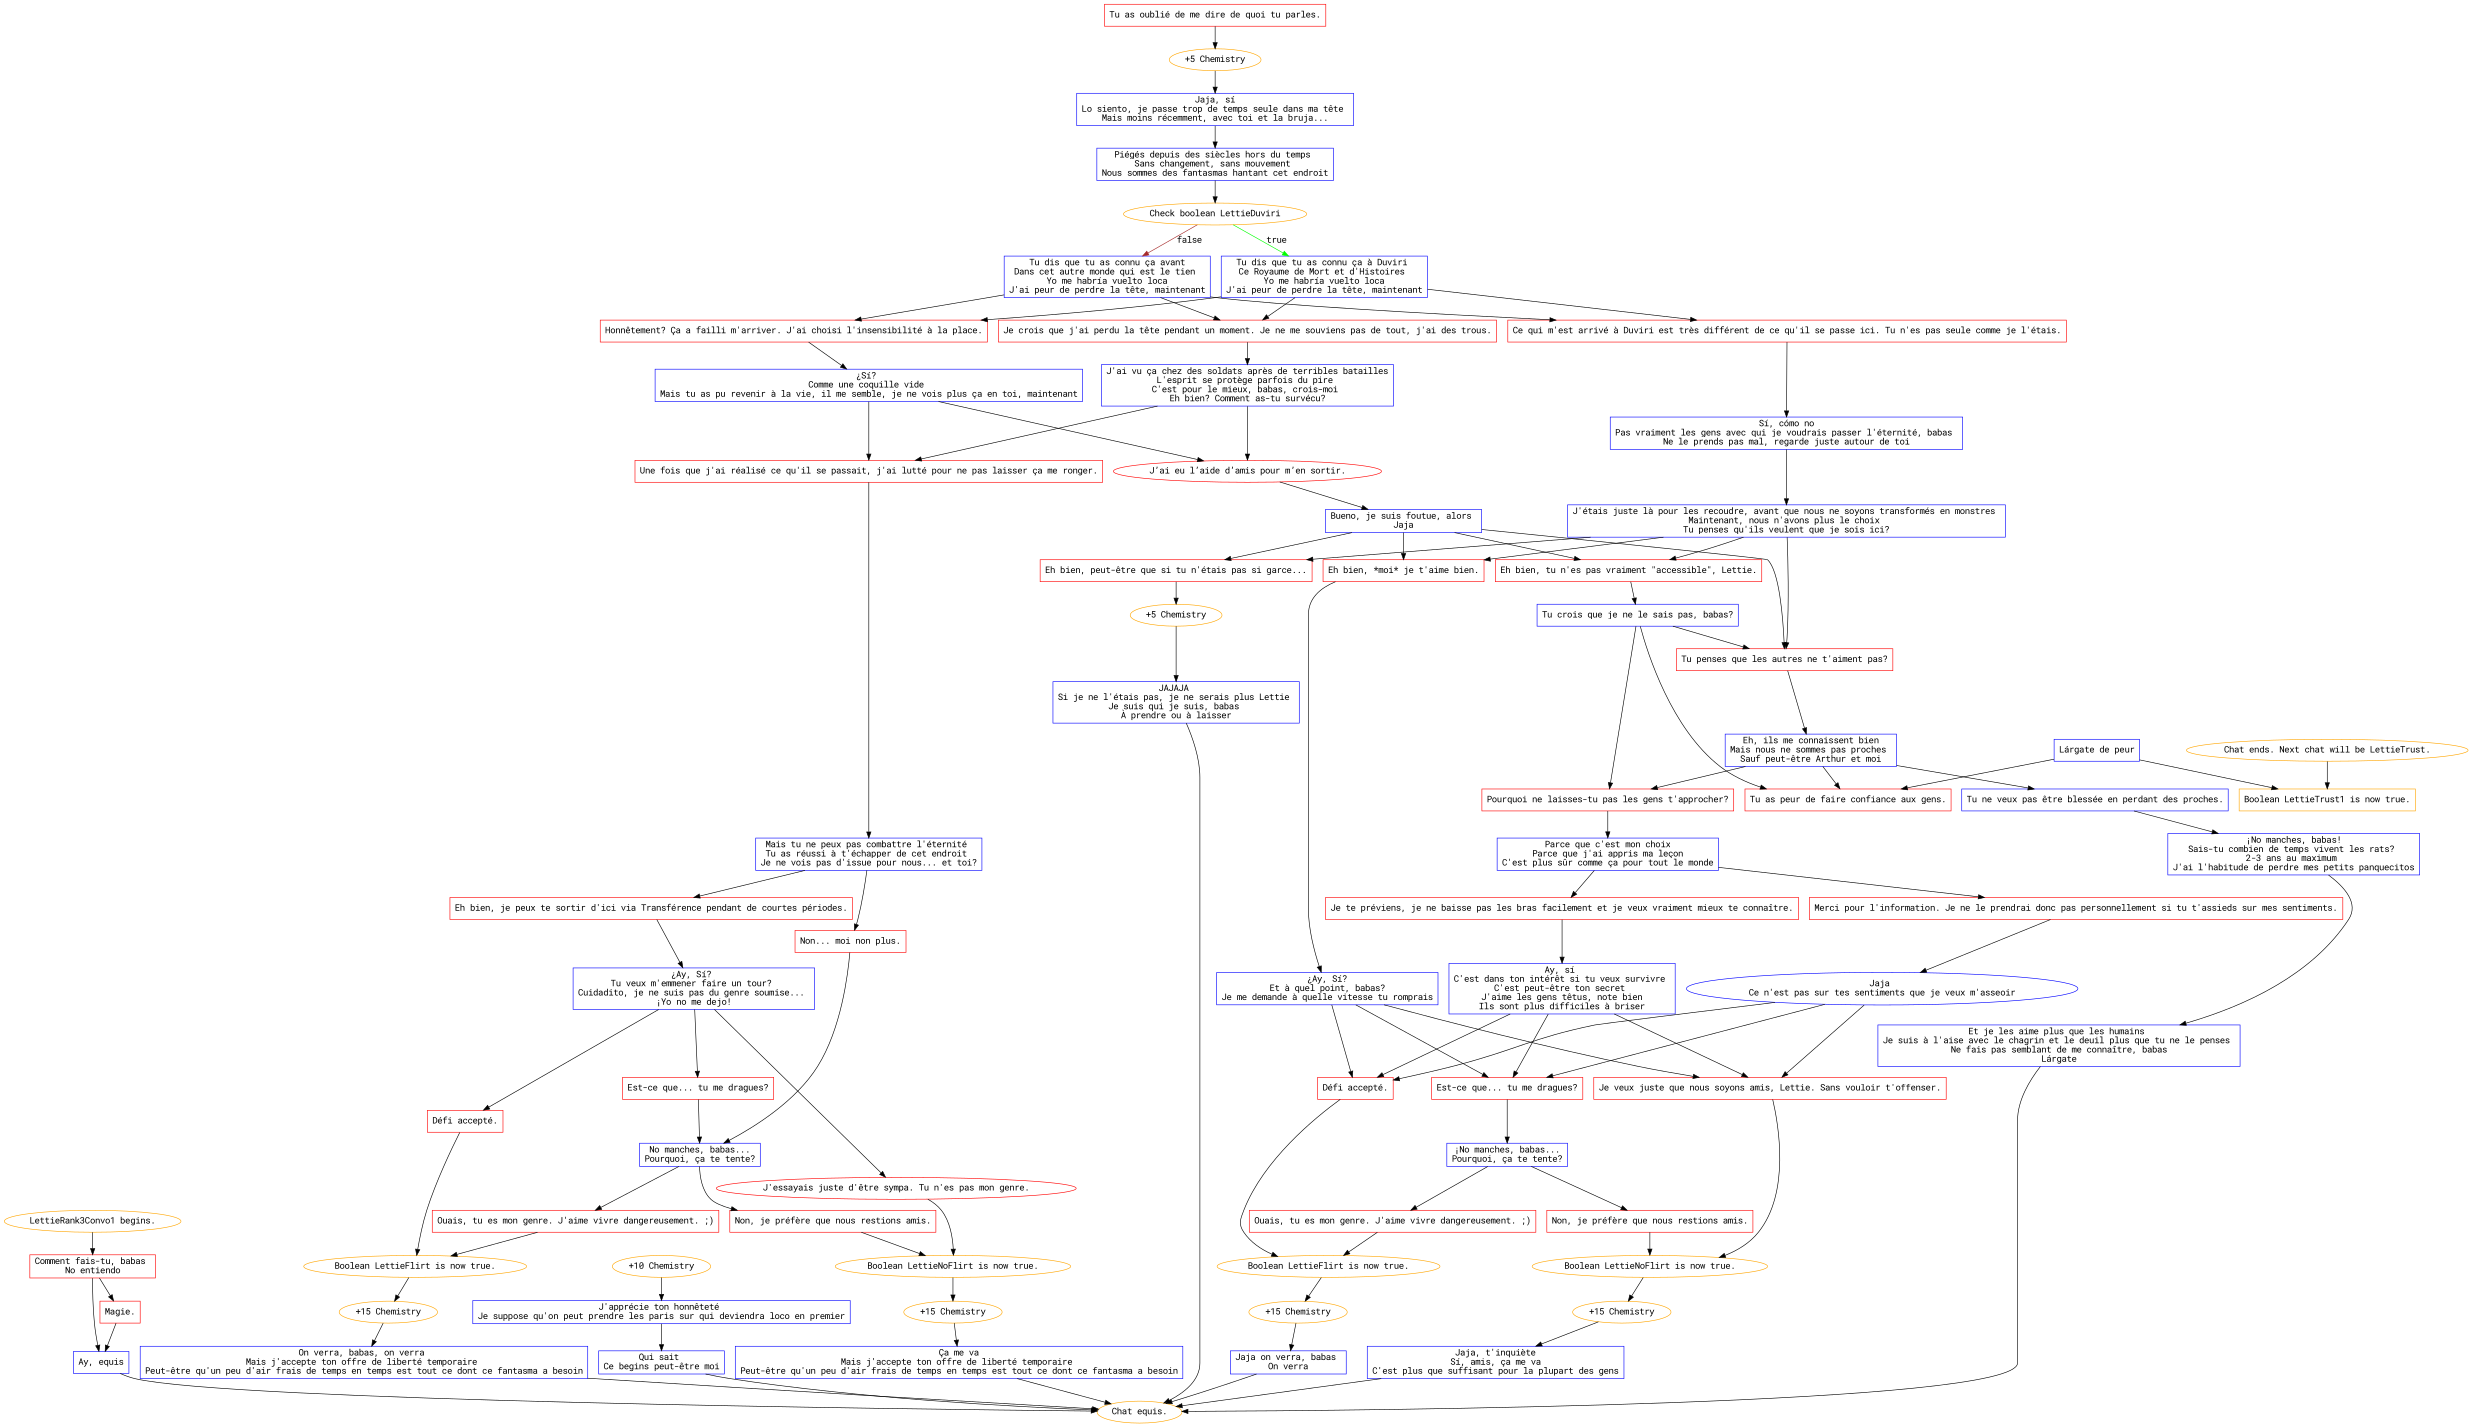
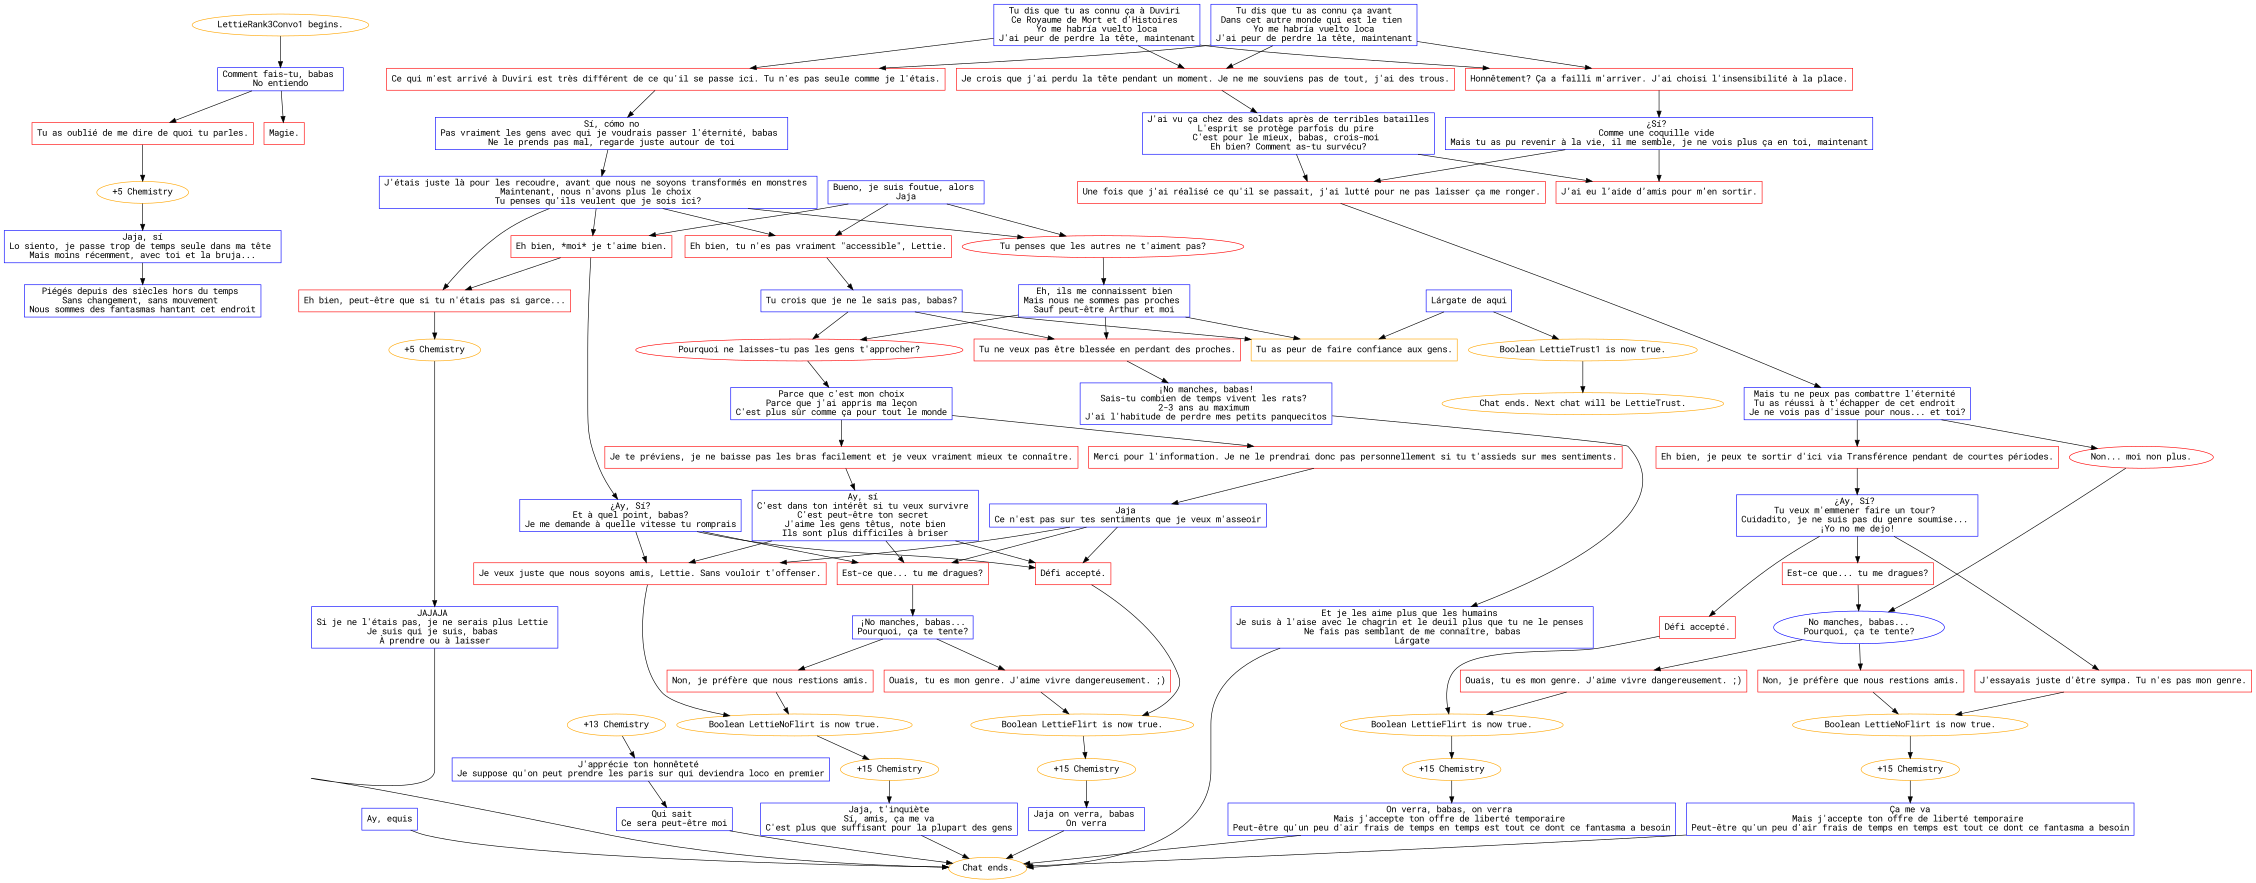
  digraph {
    fontname="Roboto Mono"
    node [color=blue fontname="Roboto Mono" shape=box]
    edge [fontname="Roboto Mono"]
    "LettieRank3Convo1 begins." [color=orange shape=""]
-   n2 [color=red label="Comment fais-tu, babas \nNo entiendo"]
+   n2 [label="Comment fais-tu, babas \nNo entiendo"]
    n3 [color=red label="Tu as oublié de me dire de quoi tu parles."]
    n4 [color=red label="Magie."]
    n5 [color=orange label="+5 Chemistry" shape=""]
    n6 [label="Ay, equis"]
    n7 [label="Jaja, sí\nLo siento, je passe trop de temps seule dans ma tête \nMais moins récemment, avec toi et la bruja..."]
    n8 [label="Piégés depuis des siècles hors du temps \nSans changement, sans mouvement \nNous sommes des fantasmas hantant cet endroit"]
-   n9 [color=orange label="Check boolean LettieDuviri" shape=""]
-   "Chat ends." [color=orange label="Chat equis." shape=""]
+   "Chat ends." [color=orange shape=""]
    n11 [label="Tu dis que tu as connu ça à Duviri \nCe Royaume de Mort et d'Histoires \nYo me habría vuelto loca\nJ'ai peur de perdre la tête, maintenant"]
    n12 [label="Tu dis que tu as connu ça avant\nDans cet autre monde qui est le tien \nYo me habría vuelto loca\nJ'ai peur de perdre la tête, maintenant"]
    n13 [color=red label="Honnêtement? Ça a failli m'arriver. J'ai choisi l'insensibilité à la place."]
    n14 [color=red label="Je crois que j'ai perdu la tête pendant un moment. Je ne me souviens pas de tout, j'ai des trous."]
    n15 [color=red label="Ce qui m'est arrivé à Duviri est très différent de ce qu'il se passe ici. Tu n'es pas seule comme je l'étais."]
    n16 [label="¿Sí? \nComme une coquille vide \nMais tu as pu revenir à la vie, il me semble, je ne vois plus ça en toi, maintenant"]
    n17 [label="J'ai vu ça chez des soldats après de terribles batailles\nL'esprit se protège parfois du pire \nC'est pour le mieux, babas, crois-moi \nEh bien? Comment as-tu survécu?"]
    n18 [label="Sí, cómo no\nPas vraiment les gens avec qui je voudrais passer l'éternité, babas \nNe le prends pas mal, regarde juste autour de toi"]
    n19 [color=red label="Une fois que j'ai réalisé ce qu'il se passait, j'ai lutté pour ne pas laisser ça me ronger."]
-   n20 [color=red label="J’ai eu l’aide d’amis pour m’en sortir." shape=ellipse]
+   n20 [color=red label="J’ai eu l’aide d’amis pour m’en sortir."]
    n21 [label="J'étais juste là pour les recoudre, avant que nous ne soyons transformés en monstres \nMaintenant, nous n'avons plus le choix \nTu penses qu'ils veulent que je sois ici?"]
    n22 [label="Mais tu ne peux pas combattre l'éternité \nTu as réussi à t'échapper de cet endroit \nJe ne vois pas d'issue pour nous... et toi?"]
    n23 [label="Bueno, je suis foutue, alors \nJaja"]
    n24 [color=red label="Eh bien, *moi* je t'aime bien."]
-   n25 [color=red label="Tu penses que les autres ne t'aiment pas?"]
+   n25 [color=red label="Tu penses que les autres ne t'aiment pas?" shape=ellipse]
    n26 [color=red label="Eh bien, tu n'es pas vraiment \"accessible\", Lettie."]
    n27 [color=red label="Eh bien, peut-être que si tu n'étais pas si garce..."]
-   n28 [color=red label="Non... moi non plus."]
+   n28 [color=red label="Non... moi non plus." shape=ellipse]
    n29 [color=red label="Eh bien, je peux te sortir d'ici via Transférence pendant de courtes périodes."]
    n30 [label="¿Ay, Sí?\nEt à quel point, babas?\nJe me demande à quelle vitesse tu romprais"]
    n31 [label="Eh, ils me connaissent bien\nMais nous ne sommes pas proches \nSauf peut-être Arthur et moi"]
    n32 [label="Tu crois que je ne le sais pas, babas?"]
    n33 [color=orange label="+5 Chemistry" shape=""]
-   n34 [label="No manches, babas...\nPourquoi, ça te tente?"]
+   n34 [label="No manches, babas...\nPourquoi, ça te tente?" shape=ellipse]
    n35 [label="¿Ay, Sí? \nTu veux m'emmener faire un tour? \nCuidadito, je ne suis pas du genre soumise... \n¡Yo no me dejo!"]
    n36 [color=red label="Défi accepté."]
    n37 [color=red label="Est-ce que... tu me dragues?"]
    n38 [color=red label="Je veux juste que nous soyons amis, Lettie. Sans vouloir t'offenser."]
-   n39 [color=red label="Pourquoi ne laisses-tu pas les gens t'approcher?"]
-   n40 [color=red label="Tu as peur de faire confiance aux gens."]
-   n41 [label="Tu ne veux pas être blessée en perdant des proches."]
+   n39 [color=red label="Pourquoi ne laisses-tu pas les gens t'approcher?" shape=ellipse]
+   n40 [color=orange label="Tu as peur de faire confiance aux gens."]
+   n41 [color=red label="Tu ne veux pas être blessée en perdant des proches."]
    n42 [label="JAJAJA \nSi je ne l'étais pas, je ne serais plus Lettie \nJe suis qui je suis, babas \nÀ prendre ou à laisser"]
-   n43 [color=orange label="+10 Chemistry" shape=""]
+   n43 [color=orange label="+13 Chemistry" shape=""]
    n44 [label="J'apprécie ton honnêteté \nJe suppose qu'on peut prendre les paris sur qui deviendra loco en premier"]
    n45 [color=red label="Défi accepté."]
    n46 [color=red label="Est-ce que... tu me dragues?"]
-   n47 [color=red label="J'essayais juste d'être sympa. Tu n'es pas mon genre." shape=ellipse]
+   n47 [color=red label="J'essayais juste d'être sympa. Tu n'es pas mon genre."]
    n48 [color=orange label="Boolean LettieFlirt is now true." shape=""]
    n49 [label="¡No manches, babas...\nPourquoi, ça te tente?"]
    n50 [color=orange label="Boolean LettieNoFlirt is now true." shape=""]
    n51 [label="Parce que c'est mon choix\nParce que j'ai appris ma leçon\nC'est plus sûr comme ça pour tout le monde"]
    n52 [label="¡No manches, babas!\nSais-tu combien de temps vivent les rats? \n2-3 ans au maximum \nJ'ai l'habitude de perdre mes petits panquecitos"]
-   n53 [label="Qui sait \nCe begins peut-être moi"]
+   n53 [label="Qui sait \nCe sera peut-être moi"]
    n54 [color=orange label="Boolean LettieFlirt is now true." shape=""]
    n55 [color=orange label="Boolean LettieNoFlirt is now true." shape=""]
    n56 [color=orange label="+15 Chemistry" shape=""]
    n57 [color=red label="Ouais, tu es mon genre. J'aime vivre dangereusement. ;)"]
    n58 [color=red label="Non, je préfère que nous restions amis."]
    n59 [color=orange label="+15 Chemistry" shape=""]
    n60 [color=red label="Je te préviens, je ne baisse pas les bras facilement et je veux vraiment mieux te connaître."]
    n61 [color=red label="Merci pour l'information. Je ne le prendrai donc pas personnellement si tu t'assieds sur mes sentiments."]
-   n62 [label="Lárgate de peur"]
-   n63 [color=orange label="Boolean LettieTrust1 is now true."]
+   n62 [label="Lárgate de aqui"]
+   n63 [color=orange label="Boolean LettieTrust1 is now true." shape=""]
    n64 [label="Et je les aime plus que les humains \nJe suis à l'aise avec le chagrin et le deuil plus que tu ne le penses \nNe fais pas semblant de me connaître, babas\nLárgate"]
    n65 [color=orange label="+15 Chemistry" shape=""]
    n66 [color=red label="Ouais, tu es mon genre. J'aime vivre dangereusement. ;)"]
    n67 [color=red label="Non, je préfère que nous restions amis."]
    n68 [color=orange label="+15 Chemistry" shape=""]
    n69 [label="Jaja on verra, babas \nOn verra"]
    n70 [label="Jaja, t'inquiète\nSí, amis, ça me va\nC'est plus que suffisant pour la plupart des gens"]
    n71 [label="Ay, sí \nC'est dans ton intérêt si tu veux survivre \nC'est peut-être ton secret \nJ'aime les gens têtus, note bien\nIls sont plus difficiles à briser"]
-   n72 [label="Jaja \nCe n'est pas sur tes sentiments que je veux m'asseoir" shape=ellipse]
+   n72 [label="Jaja \nCe n'est pas sur tes sentiments que je veux m'asseoir"]
    "Chat ends. Next chat will be LettieTrust." [color=orange shape=""]
    n74 [label="On verra, babas, on verra \nMais j'accepte ton offre de liberté temporaire \nPeut-être qu'un peu d'air frais de temps en temps est tout ce dont ce fantasma a besoin"]
    n75 [label="Ça me va\nMais j'accepte ton offre de liberté temporaire \nPeut-être qu'un peu d'air frais de temps en temps est tout ce dont ce fantasma a besoin"]
    "LettieRank3Convo1 begins." -> n2
-   n2 -> n6
+   n2 -> n3
    n2 -> n4
    n3 -> n5
-   n4 -> n6
    n5 -> n7
    n6 -> "Chat ends."
    n7 -> n8
-   n8 -> n9
-   n9 -> n11 [color=green label=true]
-   n9 -> n12 [color=brown label=false]
    n11 -> n13
    n11 -> n14
    n11 -> n15
    n12 -> n13
    n12 -> n14
    n12 -> n15
    n13 -> n16
    n14 -> n17
    n15 -> n18
    n16 -> n19
    n16 -> n20
    n17 -> n19
    n17 -> n20
    n18 -> n21
    n19 -> n22
-   n20 -> n23
    n21 -> n24
    n21 -> n25
    n21 -> n26
    n21 -> n27
    n22 -> n28
    n22 -> n29
    n23 -> n24
    n23 -> n25
    n23 -> n26
-   n23 -> n27
+   n24 -> n27
    n24 -> n30
    n25 -> n31
    n26 -> n32
    n27 -> n33
    n28 -> n34
    n29 -> n35
    n30 -> n36
    n30 -> n37
    n30 -> n38
    n31 -> n39
    n31 -> n40
    n31 -> n41
    n32 -> n39
    n32 -> n40
-   n32 -> n25
+   n32 -> n41
    n33 -> n42
    n34 -> n66
    n34 -> n67
    n35 -> n45
    n35 -> n46
    n35 -> n47
    n36 -> n48
    n37 -> n49
    n38 -> n50
    n39 -> n51
    n41 -> n52
    n42 -> "Chat ends."
    n43 -> n44
    n44 -> n53
    n45 -> n54
    n46 -> n34
    n47 -> n55
    n48 -> n56
    n49 -> n57
    n49 -> n58
    n50 -> n59
    n51 -> n60
    n51 -> n61
    n52 -> n64
    n53 -> "Chat ends."
    n54 -> n65
    n55 -> n68
    n56 -> n69
    n57 -> n48
    n58 -> n50
    n59 -> n70
    n60 -> n71
    n61 -> n72
    n62 -> n40
    n62 -> n63
-   "Chat ends. Next chat will be LettieTrust." -> n63
+   n63 -> "Chat ends. Next chat will be LettieTrust."
    n64 -> "Chat ends."
    n65 -> n74
    n66 -> n54
    n67 -> n55
    n68 -> n75
    n69 -> "Chat ends."
    n70 -> "Chat ends."
    n71 -> n36
    n71 -> n37
    n71 -> n38
    n72 -> n36
    n72 -> n37
    n72 -> n38
    n74 -> "Chat ends."
    n75 -> "Chat ends."
  }
